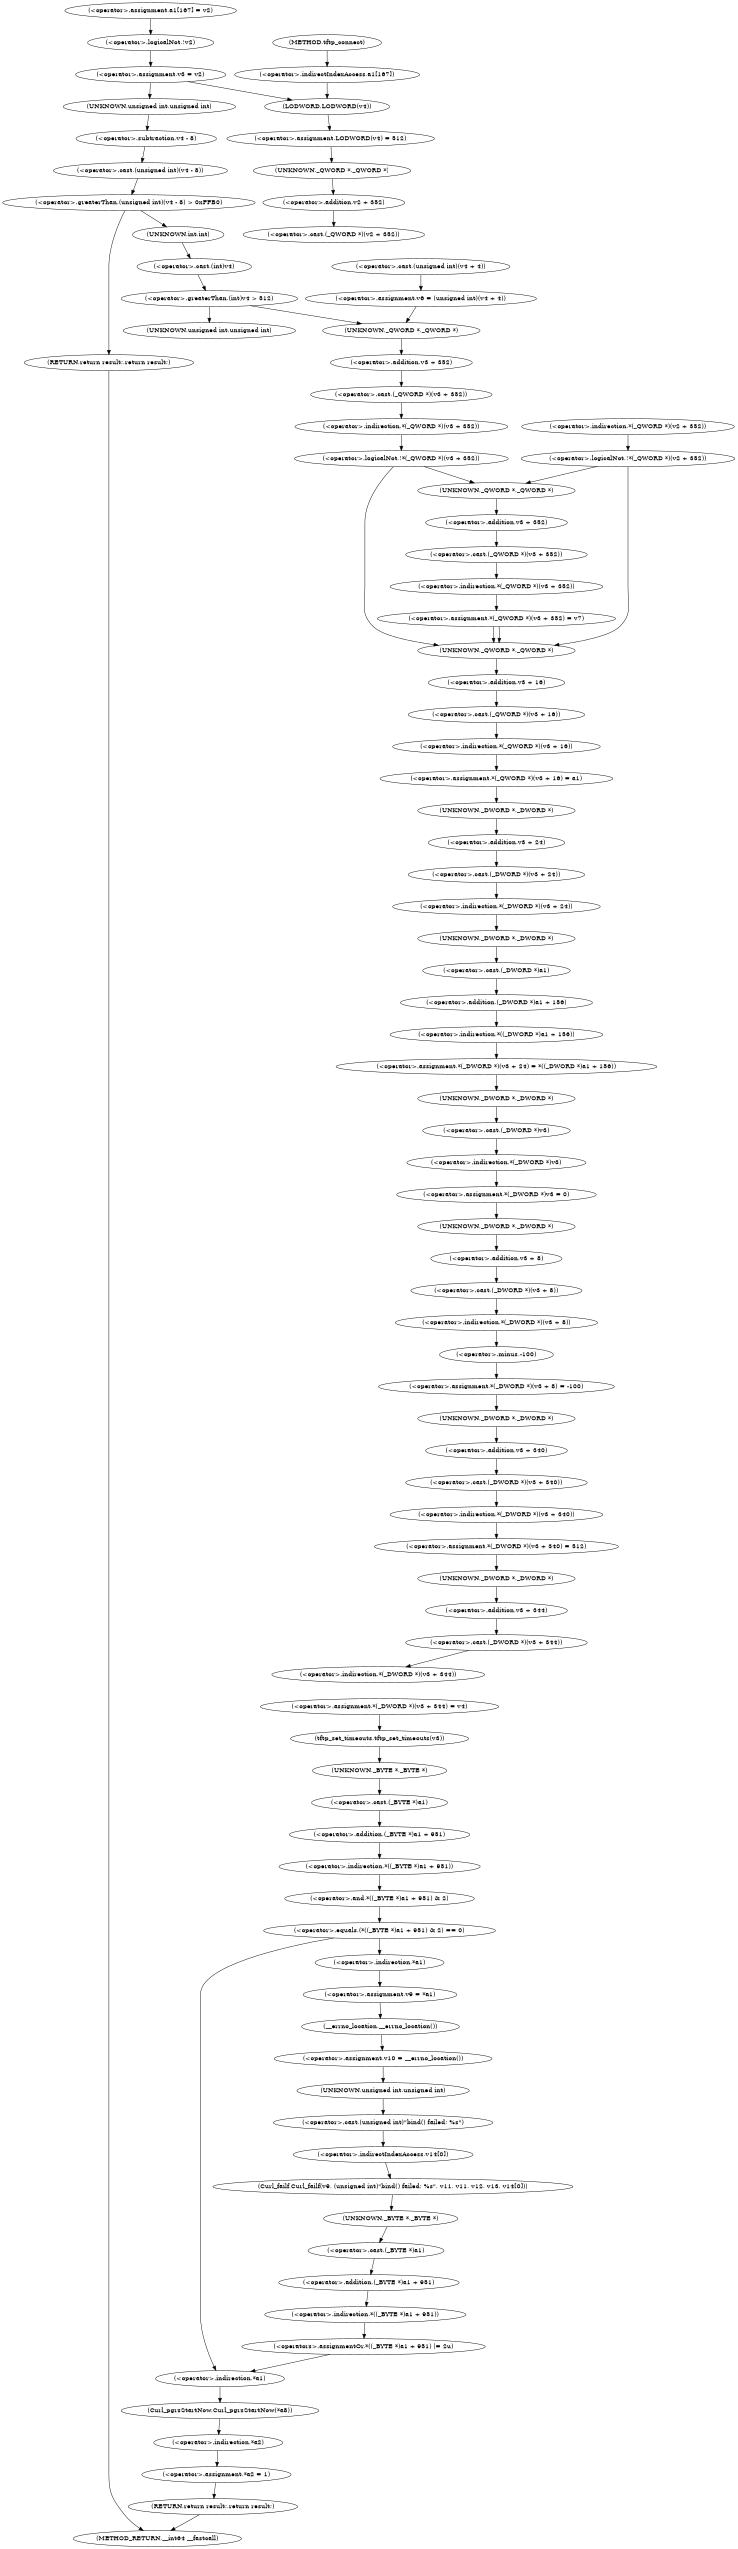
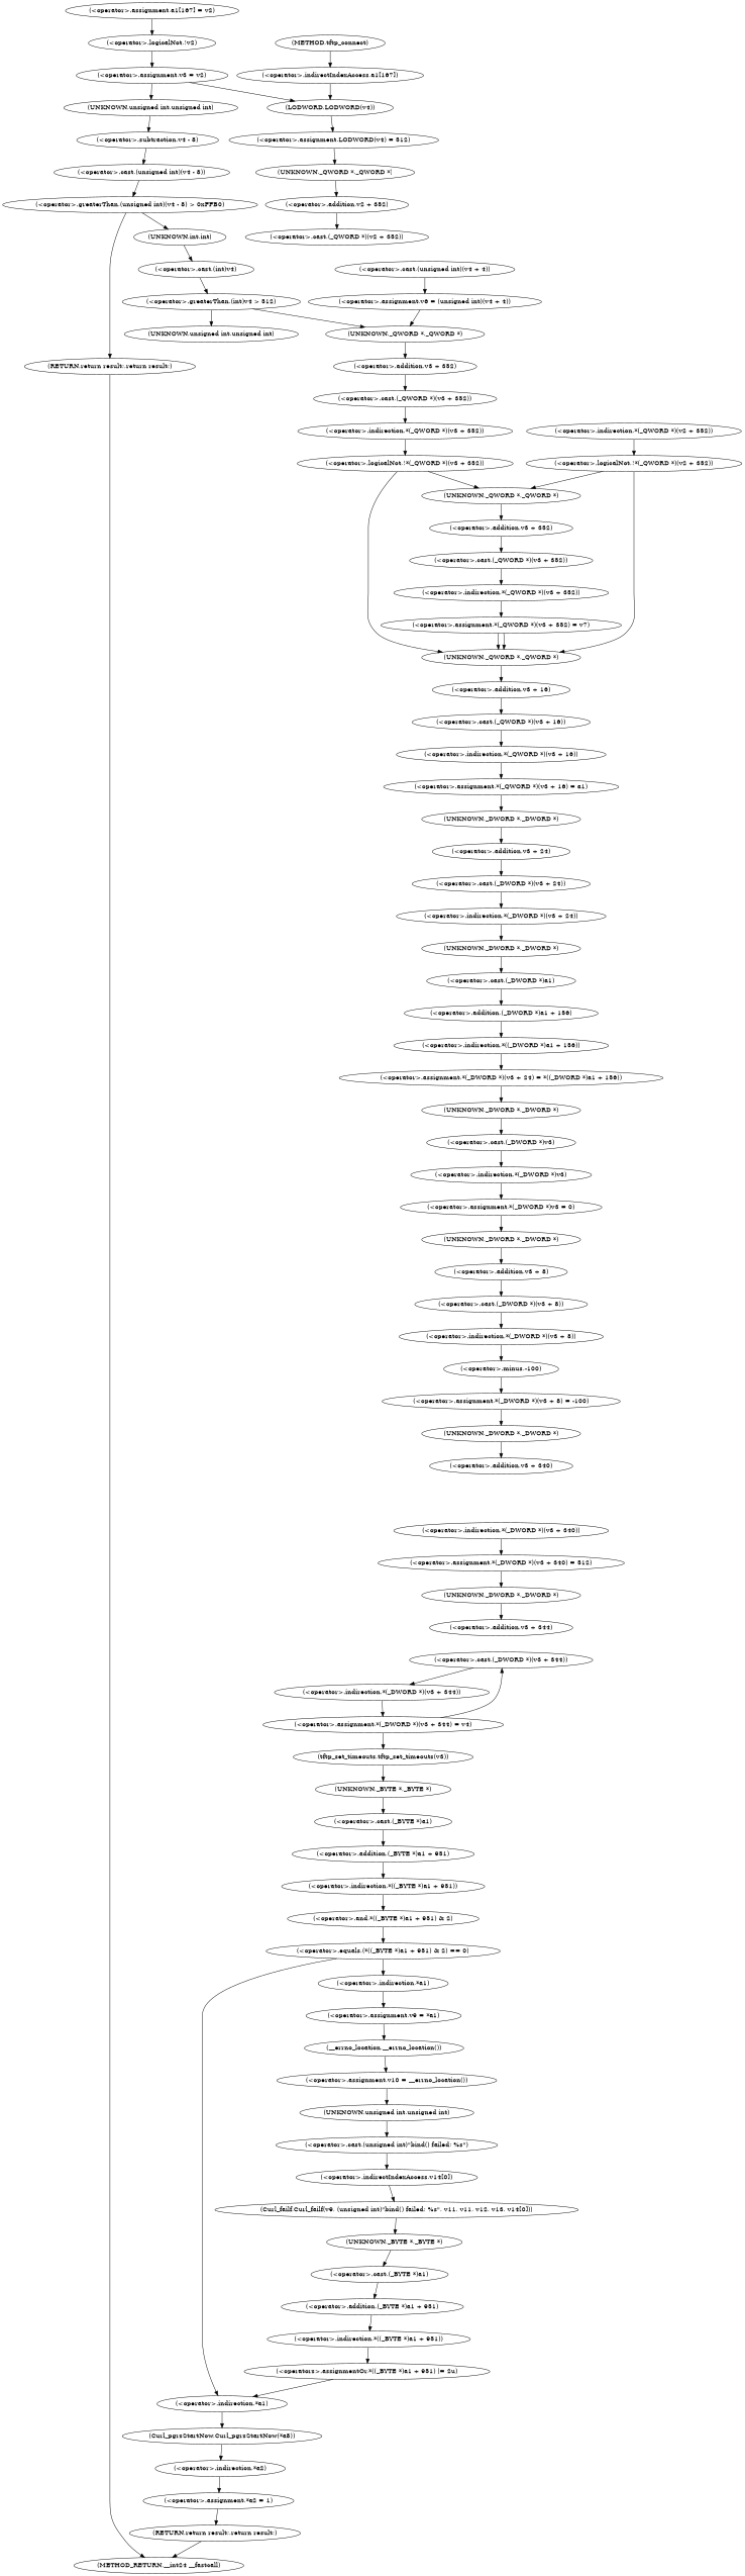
  digraph {
    fontname="DejaVu Serif"
    node [fontname="DejaVu Serif"]
    edge [fontname="DejaVu Serif"]
    n1 [label="(<operator>.assignment,a1[167] = v2)"]
    n2 [label="(<operator>.logicalNot,!v2)"]
    n3 [label="(<operator>.assignment,v3 = v2)"]
    n4 [label="(<operator>.indirectIndexAccess,a1[167])"]
    n5 [label="(LODWORD,LODWORD(v4))"]
    n6 [label="(UNKNOWN,unsigned int,unsigned int)"]
    n7 [label="(<operator>.subtraction,v4 - 8)"]
    n8 [label="(<operator>.assignment,LODWORD(v4) = 512)"]
    n9 [label="(<operator>.greaterThan,(unsigned int)(v4 - 8) > 0xFFB0)"]
    n10 [label="(RETURN,return result;,return result;)"]
    n11 [label="(UNKNOWN,int,int)"]
-   n12 [label="(METHOD_RETURN,__int64 __fastcall)"]
+   n12 [label="(METHOD_RETURN,__int24 __fastcall)"]
    n13 [label="(<operator>.cast,(int)v4)"]
    n14 [label="(<operator>.cast,(unsigned int)(v4 - 8))"]
    n15 [label="(<operator>.greaterThan,(int)v4 > 512)"]
    n16 [label="(UNKNOWN,unsigned int,unsigned int)"]
    n17 [label="(UNKNOWN,_QWORD *,_QWORD *)"]
    n18 [label="(<operator>.addition,v3 + 352)"]
    n19 [label="(<operator>.assignment,v6 = (unsigned int)(v4 + 4))"]
    n20 [label="(<operator>.cast,(unsigned int)(v4 + 4))"]
    n21 [label="(<operator>.logicalNot,!*(_QWORD *)(v3 + 352))"]
    n22 [label="(UNKNOWN,_QWORD *,_QWORD *)"]
    n23 [label="(UNKNOWN,_QWORD *,_QWORD *)"]
    n24 [label="(<operator>.addition,v3 + 352)"]
    n25 [label="(<operator>.addition,v3 + 16)"]
    n26 [label="(<operator>.indirection,*(_QWORD *)(v3 + 352))"]
    n27 [label="(<operator>.cast,(_QWORD *)(v3 + 352))"]
    n28 [label="(<operator>.assignment,*(_QWORD *)(v3 + 352) = v7)"]
    n29 [label="(<operator>.indirection,*(_QWORD *)(v3 + 352))"]
    n30 [label="(<operator>.cast,(_QWORD *)(v3 + 352))"]
    n31 [label="(UNKNOWN,_QWORD *,_QWORD *)"]
    n32 [label="(<operator>.addition,v2 + 352)"]
    n33 [label="(<operator>.logicalNot,!*(_QWORD *)(v2 + 352))"]
    n34 [label="(<operator>.indirection,*(_QWORD *)(v2 + 352))"]
    n35 [label="(<operator>.cast,(_QWORD *)(v2 + 352))"]
    n36 [label="(<operator>.assignment,*(_QWORD *)(v3 + 16) = a1)"]
    n37 [label="(UNKNOWN,_DWORD *,_DWORD *)"]
    n38 [label="(<operator>.addition,v3 + 24)"]
    n39 [label="(<operator>.indirection,*(_QWORD *)(v3 + 16))"]
    n40 [label="(<operator>.cast,(_QWORD *)(v3 + 16))"]
    n41 [label="(<operator>.assignment,*(_DWORD *)(v3 + 24) = *((_DWORD *)a1 + 156))"]
    n42 [label="(UNKNOWN,_DWORD *,_DWORD *)"]
    n43 [label="(<operator>.cast,(_DWORD *)v3)"]
    n44 [label="(<operator>.indirection,*(_DWORD *)(v3 + 24))"]
    n45 [label="(UNKNOWN,_DWORD *,_DWORD *)"]
    n46 [label="(<operator>.cast,(_DWORD *)a1)"]
    n47 [label="(<operator>.cast,(_DWORD *)(v3 + 24))"]
    n48 [label="(<operator>.indirection,*((_DWORD *)a1 + 156))"]
    n49 [label="(<operator>.addition,(_DWORD *)a1 + 156)"]
    n50 [label="(<operator>.assignment,*(_DWORD *)v3 = 0)"]
    n51 [label="(UNKNOWN,_DWORD *,_DWORD *)"]
    n52 [label="(<operator>.addition,v3 + 8)"]
    n53 [label="(<operator>.indirection,*(_DWORD *)v3)"]
    n54 [label="(<operator>.assignment,*(_DWORD *)(v3 + 8) = -100)"]
    n55 [label="(UNKNOWN,_DWORD *,_DWORD *)"]
    n56 [label="(<operator>.addition,v3 + 340)"]
    n57 [label="(<operator>.indirection,*(_DWORD *)(v3 + 8))"]
    n58 [label="(<operator>.minus,-100)"]
    n59 [label="(<operator>.cast,(_DWORD *)(v3 + 8))"]
    n60 [label="(<operator>.assignment,*(_DWORD *)(v3 + 340) = 512)"]
    n61 [label="(UNKNOWN,_DWORD *,_DWORD *)"]
    n62 [label="(<operator>.addition,v3 + 344)"]
    n63 [label="(<operator>.indirection,*(_DWORD *)(v3 + 340))"]
-   n64 [label="(<operator>.cast,(_DWORD *)(v3 + 340))"]
    n65 [label="(<operator>.assignment,*(_DWORD *)(v3 + 344) = v4)"]
    n66 [label="(tftp_set_timeouts,tftp_set_timeouts(v3))"]
    n67 [label="(UNKNOWN,_BYTE *,_BYTE *)"]
    n68 [label="(<operator>.indirection,*(_DWORD *)(v3 + 344))"]
    n69 [label="(<operator>.cast,(_DWORD *)(v3 + 344))"]
    n70 [label="(<operator>.cast,(_BYTE *)a1)"]
    n71 [label="(<operator>.equals,(*((_BYTE *)a1 + 951) & 2) == 0)"]
    n72 [label="(<operator>.indirection,*a1)"]
    n73 [label="(<operator>.indirection,*a1)"]
    n74 [label="(<operator>.assignment,v9 = *a1)"]
    n75 [label="(Curl_pgrsStartNow,Curl_pgrsStartNow(*a8))"]
    n76 [label="(<operator>.and,*((_BYTE *)a1 + 951) & 2)"]
    n77 [label="(<operator>.indirection,*((_BYTE *)a1 + 951))"]
    n78 [label="(<operator>.addition,(_BYTE *)a1 + 951)"]
    n79 [label="(__errno_location,__errno_location())"]
    n80 [label="(<operator>.assignment,v10 = __errno_location())"]
    n81 [label="(UNKNOWN,unsigned int,unsigned int)"]
    n82 [label="(<operator>.cast,(unsigned int)\"bind() failed; %s\")"]
    n83 [label="(Curl_failf,Curl_failf(v9, (unsigned int)\"bind() failed; %s\", v11, v11, v12, v13, v14[0]))"]
    n84 [label="(UNKNOWN,_BYTE *,_BYTE *)"]
    n85 [label="(<operator>.cast,(_BYTE *)a1)"]
    n86 [label="(<operator>.indirectIndexAccess,v14[0])"]
    n87 [label="(<operators>.assignmentOr,*((_BYTE *)a1 + 951) |= 2u)"]
    n88 [label="(<operator>.indirection,*((_BYTE *)a1 + 951))"]
    n89 [label="(<operator>.addition,(_BYTE *)a1 + 951)"]
    n90 [label="(<operator>.indirection,*a2)"]
    n91 [label="(<operator>.assignment,*a2 = 1)"]
    n92 [label="(RETURN,return result;,return result;)"]
    n93 [label="(METHOD,tftp_connect)"]
    n1 -> n2
    n2 -> n3
    n3 -> n5
    n3 -> n6
    n4 -> n5
    n5 -> n8
    n6 -> n7
    n7 -> n14
    n8 -> n31
    n9 -> n10
    n9 -> n11
    n10 -> n12
    n11 -> n13
    n13 -> n15
    n14 -> n9
    n15 -> n16
    n15 -> n17
    n17 -> n18
    n18 -> n27
    n19 -> n17
    n20 -> n19
    n21 -> n22
    n21 -> n23
    n22 -> n24
    n23 -> n25
    n24 -> n30
    n25 -> n40
    n26 -> n21
    n27 -> n26
    n28 -> n23
    n28 -> n23
    n29 -> n28
    n30 -> n29
    n31 -> n32
    n32 -> n35
    n33 -> n22
    n33 -> n23
    n34 -> n33
    n36 -> n37
    n37 -> n38
    n38 -> n47
    n39 -> n36
    n40 -> n39
    n41 -> n42
    n42 -> n43
    n43 -> n53
    n44 -> n45
    n45 -> n46
    n46 -> n49
    n47 -> n44
    n48 -> n41
    n49 -> n48
    n50 -> n51
    n51 -> n52
    n52 -> n59
    n53 -> n50
    n54 -> n55
    n55 -> n56
-   n56 -> n64
    n57 -> n58
    n58 -> n54
    n59 -> n57
    n60 -> n61
    n61 -> n62
-   n62 -> n69
+   n65 -> n69
    n63 -> n60
-   n64 -> n63
    n65 -> n66
    n66 -> n67
    n67 -> n70
+   n68 -> n65
    n69 -> n68
    n70 -> n78
    n71 -> n72
    n71 -> n73
    n72 -> n74
    n73 -> n75
    n74 -> n79
    n75 -> n90
    n76 -> n71
    n77 -> n76
    n78 -> n77
    n79 -> n80
    n80 -> n81
    n81 -> n82
    n82 -> n86
    n83 -> n84
    n84 -> n85
    n85 -> n89
    n86 -> n83
    n87 -> n73
    n88 -> n87
    n89 -> n88
    n90 -> n91
    n91 -> n92
    n92 -> n12
    n93 -> n4
  }
